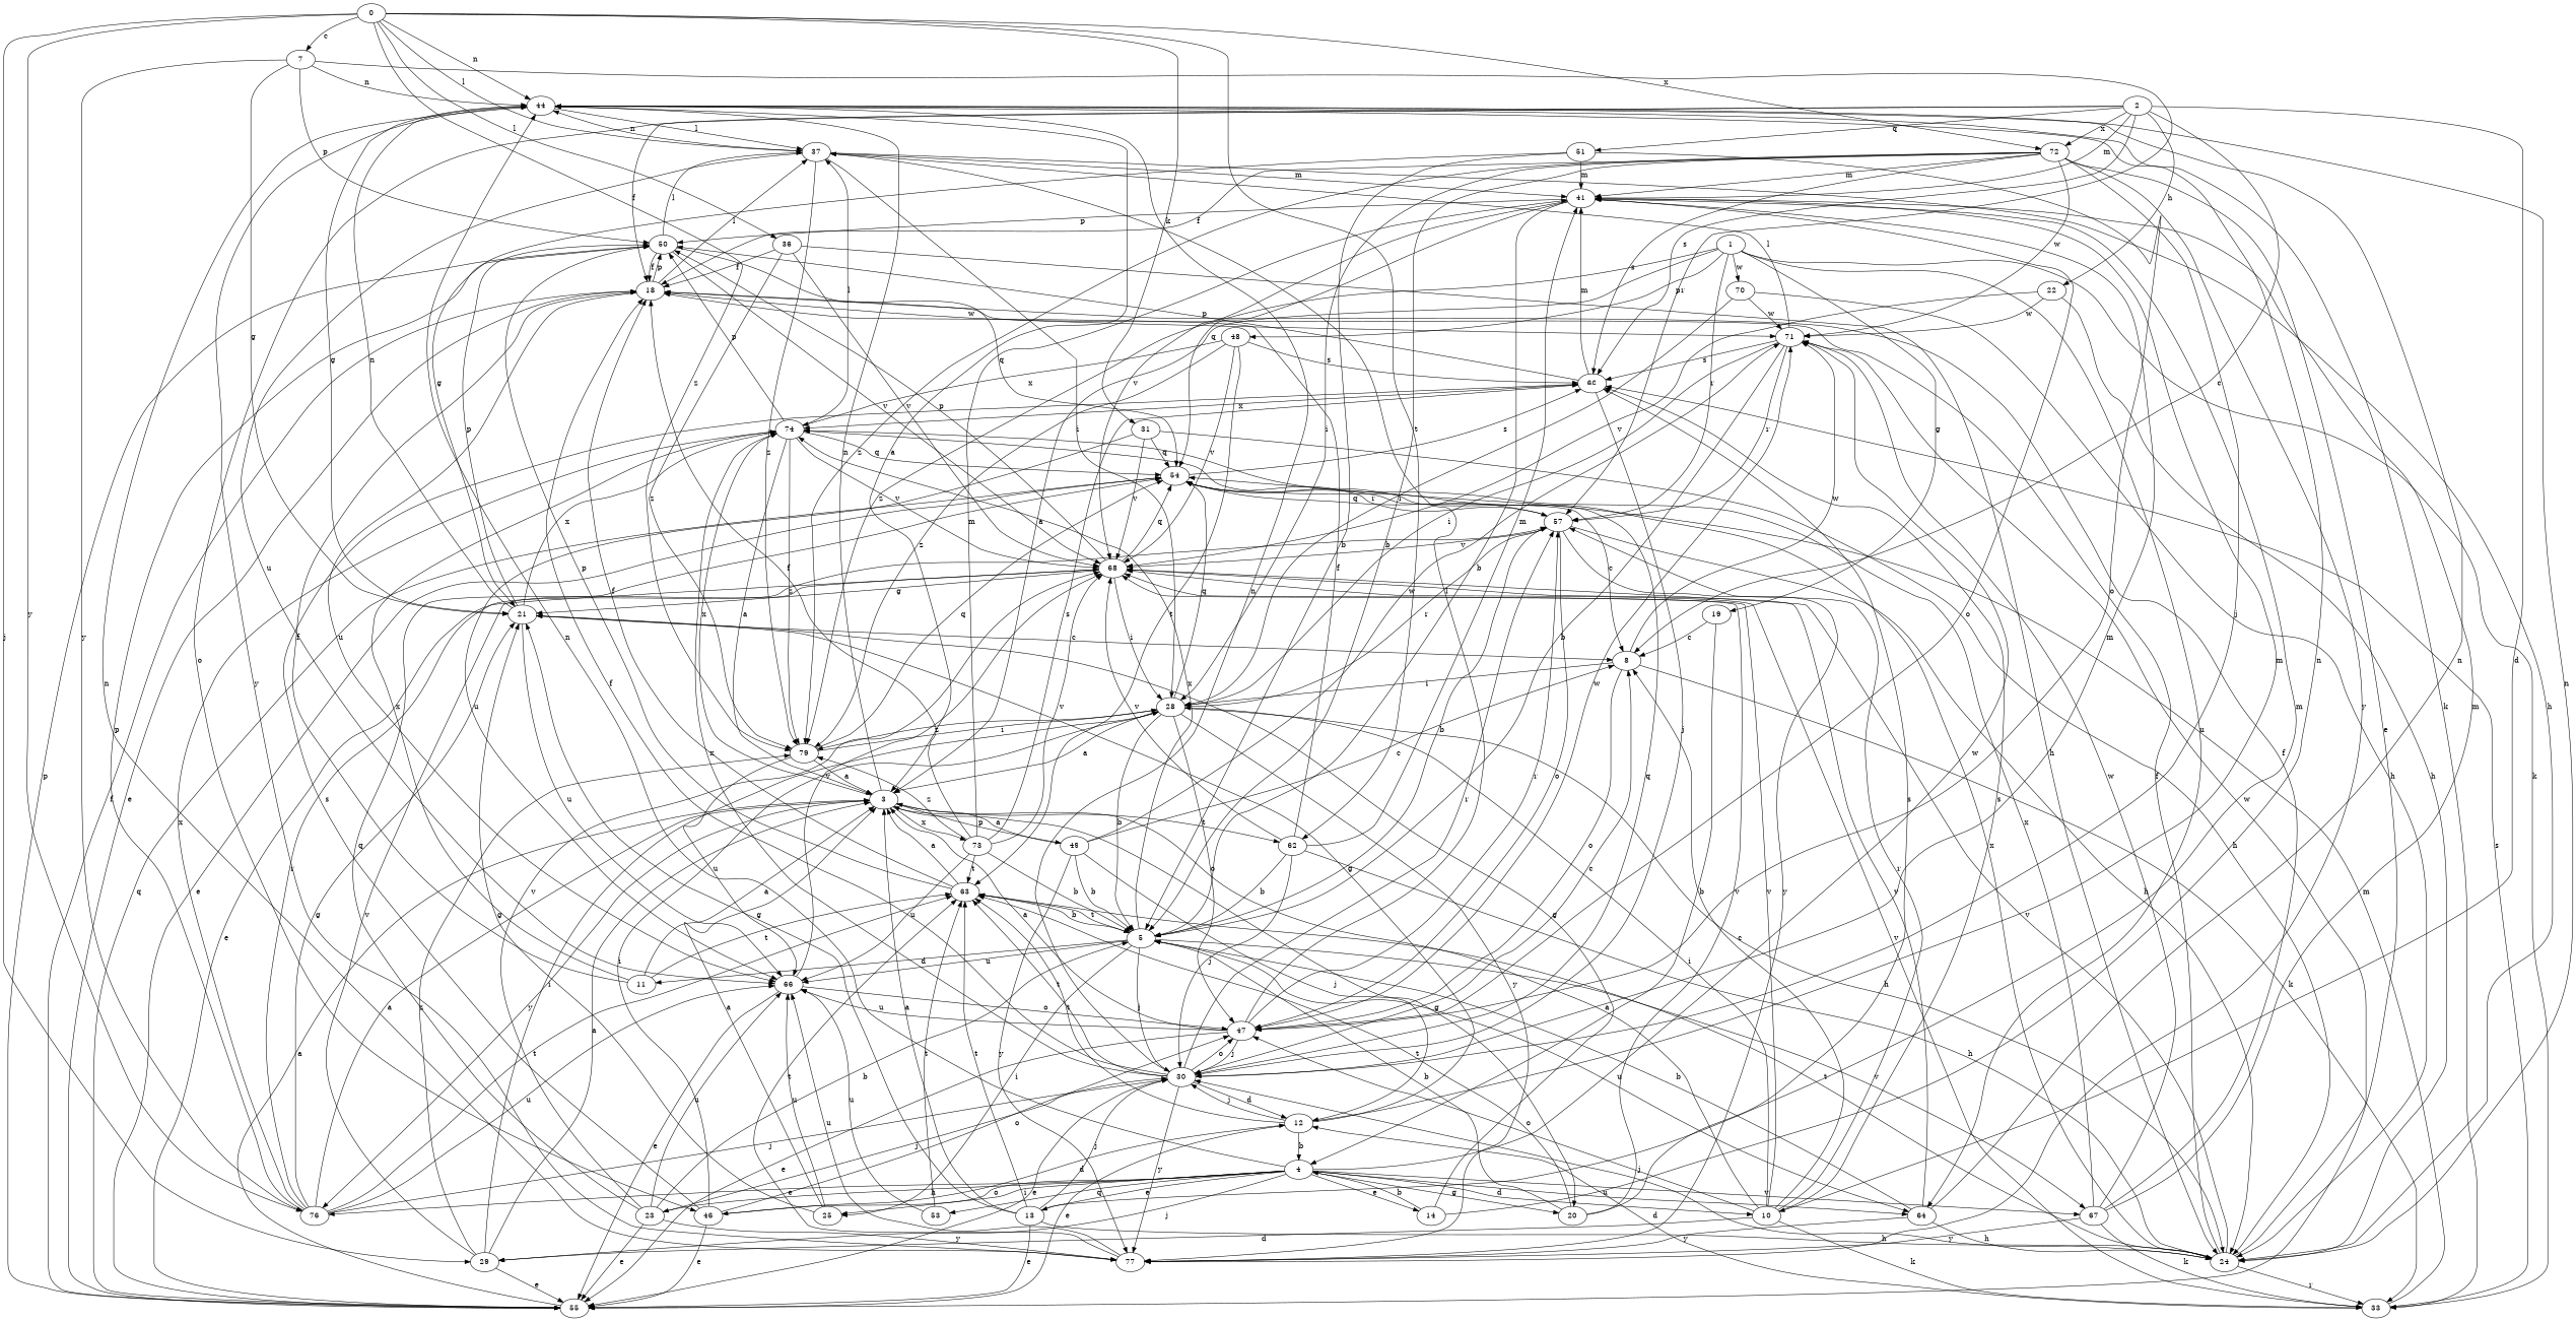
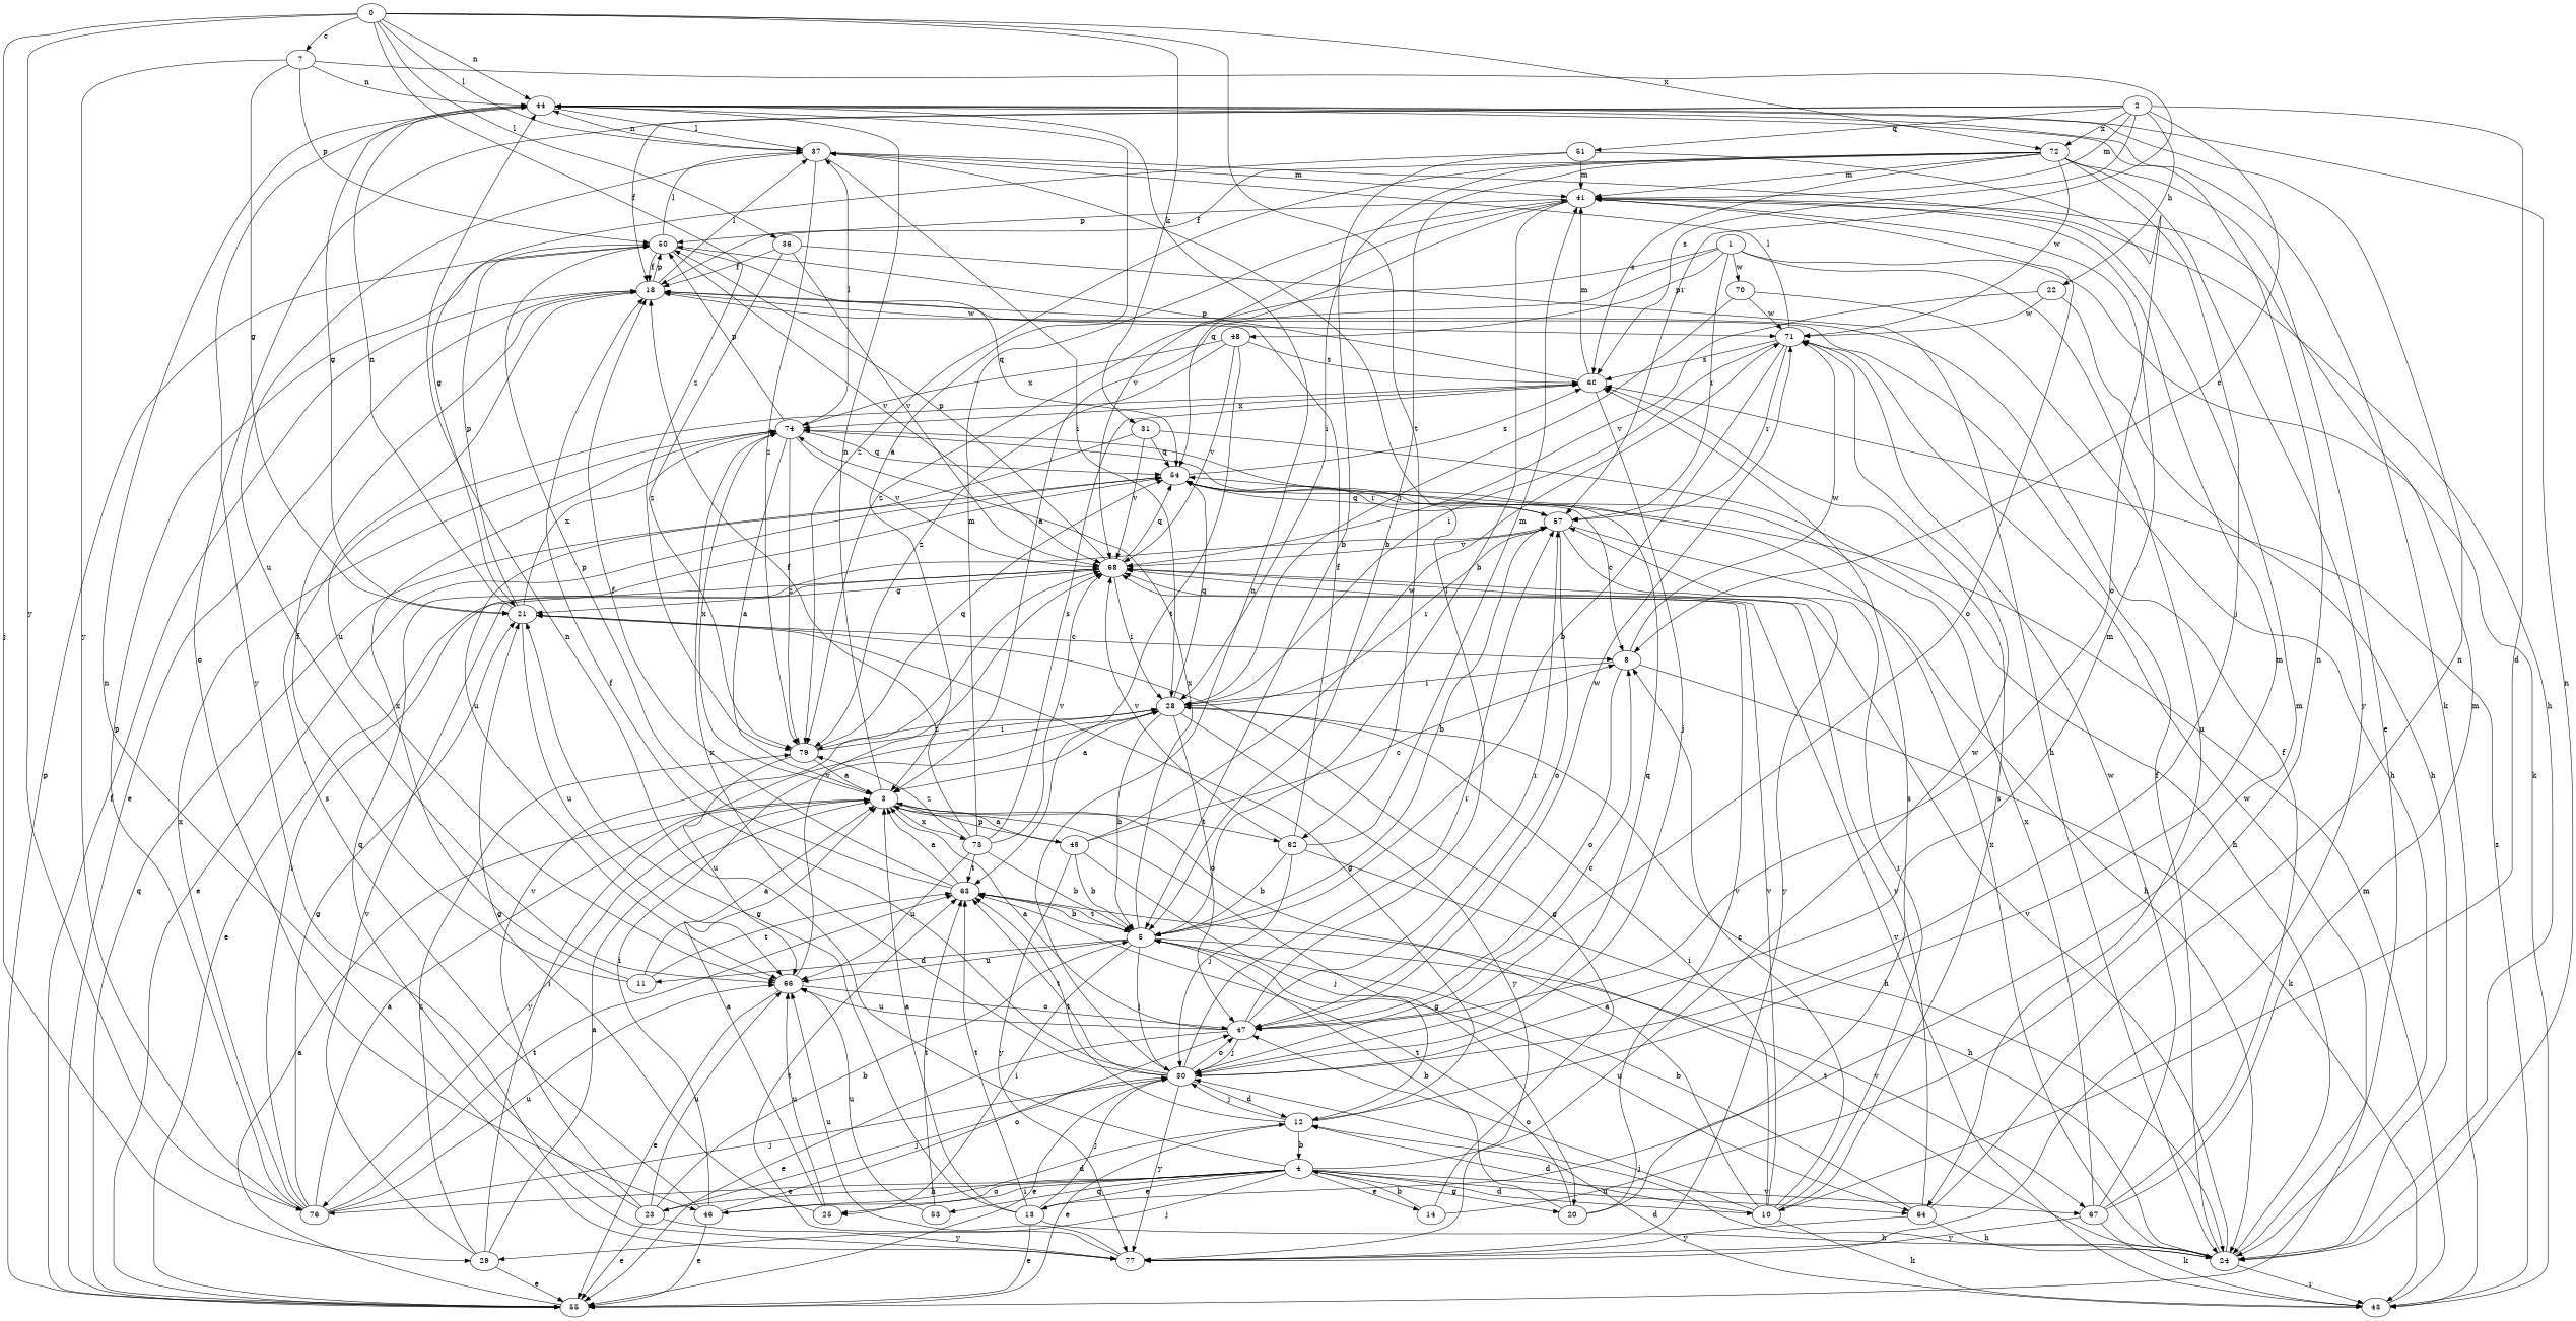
  strict digraph {
    0
    7
    29
    31
    36
    37
    44
    62
    72
    76
    79
    57
    21
    50
    3
    28
    68
    n18 [label=55]
    66
    24
    54
    18
    41
-   33
+   33 [label=43]
    77
    5
    30
    60
    71
    74
    63
    1
-   19
    48
    64
    70
    20
    49
    73
    8
    4
    12
    47
    2
    10
    22
    46
    51
    13
    14
    23
    25
    53
    67
    11
    0 -> 7 [label=c]
    0 -> 29 [label=j]
    0 -> 31 [label=k]
    0 -> 36 [label=l]
    0 -> 37 [label=l]
    0 -> 44 [label=n]
    0 -> 62 [label=t]
    0 -> 72 [label=x]
    0 -> 76 [label=y]
    0 -> 79 [label=z]
    7 -> 44 [label=n]
    7 -> 76 [label=y]
    7 -> 57 [label=r]
    7 -> 21 [label=g]
    7 -> 50 [label=p]
    29 -> 79 [label=z]
    29 -> 3 [label=a]
    29 -> 28 [label=i]
    29 -> 68 [label=v]
    29 -> n18 [label=e]
    31 -> 68 [label=v]
    31 -> 66 [label=u]
    31 -> 24 [label=h]
    31 -> 54 [label=q]
    36 -> 79 [label=z]
    36 -> 68 [label=v]
    36 -> 24 [label=h]
    36 -> 18 [label=f]
    37 -> 44 [label=n]
    37 -> 79 [label=z]
    37 -> 28 [label=i]
    37 -> 66 [label=u]
    37 -> 24 [label=h]
    37 -> 41 [label=m]
    44 -> 37 [label=l]
    44 -> 21 [label=g]
    44 -> 3 [label=a]
    44 -> 33 [label=k]
    44 -> 77 [label=y]
    62 -> 68 [label=v]
    62 -> 24 [label=h]
    62 -> 18 [label=f]
    62 -> 41 [label=m]
    62 -> 5 [label=b]
    62 -> 30 [label=j]
    72 -> 79 [label=z]
    72 -> 28 [label=i]
    72 -> n18 [label=e]
    72 -> 18 [label=f]
    72 -> 41 [label=m]
    72 -> 77 [label=y]
    72 -> 5 [label=b]
    72 -> 30 [label=j]
    72 -> 60 [label=s]
    72 -> 71 [label=w]
    76 -> 57 [label=r]
    76 -> 21 [label=g]
    76 -> 50 [label=p]
    76 -> 3 [label=a]
    76 -> 66 [label=u]
    76 -> 30 [label=j]
    76 -> 74 [label=x]
    76 -> 63 [label=t]
    79 -> 3 [label=a]
    79 -> 28 [label=i]
    79 -> 66 [label=u]
    79 -> 54 [label=q]
    57 -> 68 [label=v]
    57 -> 24 [label=h]
    57 -> 54 [label=q]
    57 -> 77 [label=y]
    57 -> 5 [label=b]
    57 -> 47 [label=o]
    21 -> 44 [label=n]
    21 -> 50 [label=p]
    21 -> 66 [label=u]
    21 -> 74 [label=x]
    21 -> 8 [label=c]
    50 -> 37 [label=l]
    50 -> 68 [label=v]
    50 -> 54 [label=q]
    50 -> 18 [label=f]
    3 -> 44 [label=n]
    3 -> 62 [label=t]
    3 -> 76 [label=y]
    3 -> 74 [label=x]
    3 -> 20 [label=g]
    3 -> 49 [label=p]
    3 -> 73 [label=x]
    28 -> 79 [label=z]
    28 -> 57 [label=r]
    28 -> 3 [label=a]
    28 -> 24 [label=h]
    28 -> 54 [label=q]
    28 -> 77 [label=y]
    28 -> 5 [label=b]
    28 -> 47 [label=o]
    68 -> 21 [label=g]
    68 -> 50 [label=p]
    68 -> 28 [label=i]
    68 -> n18 [label=e]
    68 -> 54 [label=q]
    n18 -> 50 [label=p]
    n18 -> 3 [label=a]
    n18 -> 54 [label=q]
    n18 -> 18 [label=f]
    66 -> 68 [label=v]
    66 -> n18 [label=e]
    66 -> 47 [label=o]
    24 -> 44 [label=n]
    24 -> 68 [label=v]
    24 -> 18 [label=f]
    24 -> 33 [label=r]
    24 -> 30 [label=j]
    24 -> 71 [label=w]
    24 -> 74 [label=x]
    24 -> 63 [label=t]
    54 -> 57 [label=r]
    54 -> n18 [label=e]
    54 -> 60 [label=s]
    54 -> 8 [label=c]
    18 -> 37 [label=l]
    18 -> 50 [label=p]
    18 -> n18 [label=e]
    18 -> 66 [label=u]
    18 -> 71 [label=w]
    41 -> 50 [label=p]
    41 -> 68 [label=v]
    41 -> 54 [label=q]
    41 -> 5 [label=b]
    41 -> 47 [label=o]
    33 -> 68 [label=v]
    33 -> 54 [label=m]
    33 -> 60 [label=s]
    33 -> 12 [label=d]
    77 -> 44 [label=n]
    77 -> 66 [label=u]
    77 -> 63 [label=t]
    5 -> 66 [label=u]
    5 -> 30 [label=j]
    5 -> 74 [label=x]
    5 -> 63 [label=t]
    5 -> 64 [label=u]
    5 -> 25 [label=i]
    5 -> 67 [label=v]
    5 -> 11 [label=d]
    30 -> 44 [label=n]
    30 -> 57 [label=r]
    30 -> n18 [label=e]
    30 -> 54 [label=q]
    30 -> 18 [label=f]
    30 -> 41 [label=m]
    30 -> 77 [label=y]
    30 -> 74 [label=x]
    30 -> 63 [label=t]
    30 -> 8 [label=c]
    30 -> 12 [label=d]
    30 -> 47 [label=o]
    60 -> 50 [label=p]
    60 -> 41 [label=m]
    60 -> 30 [label=j]
    60 -> 74 [label=x]
    71 -> 37 [label=l]
    71 -> 57 [label=r]
    71 -> 28 [label=i]
    71 -> 5 [label=b]
    71 -> 60 [label=s]
    74 -> 37 [label=l]
    74 -> 79 [label=z]
    74 -> 50 [label=p]
    74 -> 3 [label=a]
    74 -> 68 [label=v]
    74 -> 54 [label=q]
    63 -> 50 [label=p]
    63 -> 3 [label=a]
    63 -> 18 [label=f]
    63 -> 5 [label=b]
    1 -> 79 [label=z]
    1 -> 57 [label=r]
    1 -> 3 [label=a]
    1 -> 33 [label=k]
-   1 -> 19 [label=g]
    1 -> 48 [label=p]
    1 -> 64 [label=u]
    1 -> 70 [label=w]
-   19 -> 8 [label=c]
-   19 -> 4 [label=b]
    48 -> 79 [label=z]
    48 -> 68 [label=v]
    48 -> 60 [label=s]
    48 -> 74 [label=x]
    48 -> 63 [label=t]
    64 -> 44 [label=n]
    64 -> 68 [label=v]
    64 -> 24 [label=h]
    64 -> 77 [label=y]
    64 -> 5 [label=b]
    70 -> 28 [label=i]
    70 -> 24 [label=h]
    70 -> 71 [label=w]
    20 -> 68 [label=v]
    20 -> 5 [label=b]
    20 -> 60 [label=s]
    20 -> 63 [label=t]
    49 -> 3 [label=a]
    49 -> 77 [label=y]
    49 -> 5 [label=b]
    49 -> 71 [label=w]
    49 -> 8 [label=c]
    49 -> 12 [label=j]
    73 -> 79 [label=z]
    73 -> 68 [label=v]
    73 -> 66 [label=u]
    73 -> 18 [label=f]
    73 -> 41 [label=m]
    73 -> 5 [label=b]
    73 -> 60 [label=s]
    73 -> 63 [label=t]
    8 -> 28 [label=i]
    8 -> 33 [label=k]
    8 -> 71 [label=w]
    8 -> 47 [label=o]
    4 -> 29 [label=j]
    4 -> 44 [label=n]
    4 -> 76 [label=e]
    4 -> 71 [label=w]
    4 -> 64 [label=u]
    4 -> 20 [label=g]
    4 -> 10 [label=d]
    4 -> 46 [label=o]
    4 -> 13 [label=e]
    4 -> 14 [label=e]
    4 -> 23 [label=h]
    4 -> 25 [label=i]
    4 -> 53 [label=q]
    4 -> 67 [label=v]
    12 -> 21 [label=g]
    12 -> n18 [label=e]
    12 -> 41 [label=m]
    12 -> 30 [label=j]
    12 -> 63 [label=t]
    12 -> 4 [label=b]
    47 -> 37 [label=l]
    47 -> 57 [label=r]
    47 -> 3 [label=a]
    47 -> n18 [label=e]
    47 -> 66 [label=u]
    47 -> 30 [label=j]
    47 -> 71 [label=w]
    2 -> 72 [label=x]
    2 -> 18 [label=f]
    2 -> 41 [label=m]
    2 -> 60 [label=s]
    2 -> 8 [label=c]
    2 -> 10 [label=d]
    2 -> 22 [label=h]
    2 -> 46 [label=o]
    2 -> 51 [label=q]
    10 -> 57 [label=r]
    10 -> 3 [label=a]
    10 -> 28 [label=i]
    10 -> 68 [label=v]
    10 -> 33 [label=k]
    10 -> 60 [label=s]
    10 -> 8 [label=c]
-   10 -> 29 [label=d]
+   10 -> 12 [label=d]
    10 -> 47 [label=o]
    22 -> 68 [label=v]
    22 -> 24 [label=h]
    22 -> 71 [label=w]
    46 -> 28 [label=i]
    46 -> n18 [label=e]
    46 -> 60 [label=s]
    46 -> 12 [label=d]
    46 -> 47 [label=o]
    51 -> 21 [label=g]
    51 -> 41 [label=m]
    51 -> 5 [label=b]
    51 -> 47 [label=o]
    13 -> 21 [label=g]
    13 -> 3 [label=a]
    13 -> n18 [label=e]
    13 -> 24 [label=h]
    13 -> 41 [label=m]
    13 -> 30 [label=j]
    13 -> 63 [label=t]
    14 -> 44 [label=n]
    14 -> 21 [label=g]
    14 -> 4 [label=b]
    23 -> 68 [label=v]
    23 -> n18 [label=e]
    23 -> 66 [label=u]
    23 -> 54 [label=q]
    23 -> 77 [label=y]
    23 -> 5 [label=b]
    23 -> 30 [label=j]
    25 -> 21 [label=g]
    25 -> 3 [label=a]
    25 -> 66 [label=u]
    53 -> 66 [label=u]
    53 -> 63 [label=t]
    67 -> 18 [label=f]
    67 -> 41 [label=m]
    67 -> 33 [label=k]
    67 -> 77 [label=y]
    67 -> 71 [label=w]
    67 -> 74 [label=x]
    11 -> 3 [label=a]
    11 -> 18 [label=f]
    11 -> 74 [label=x]
    11 -> 63 [label=t]
  }
